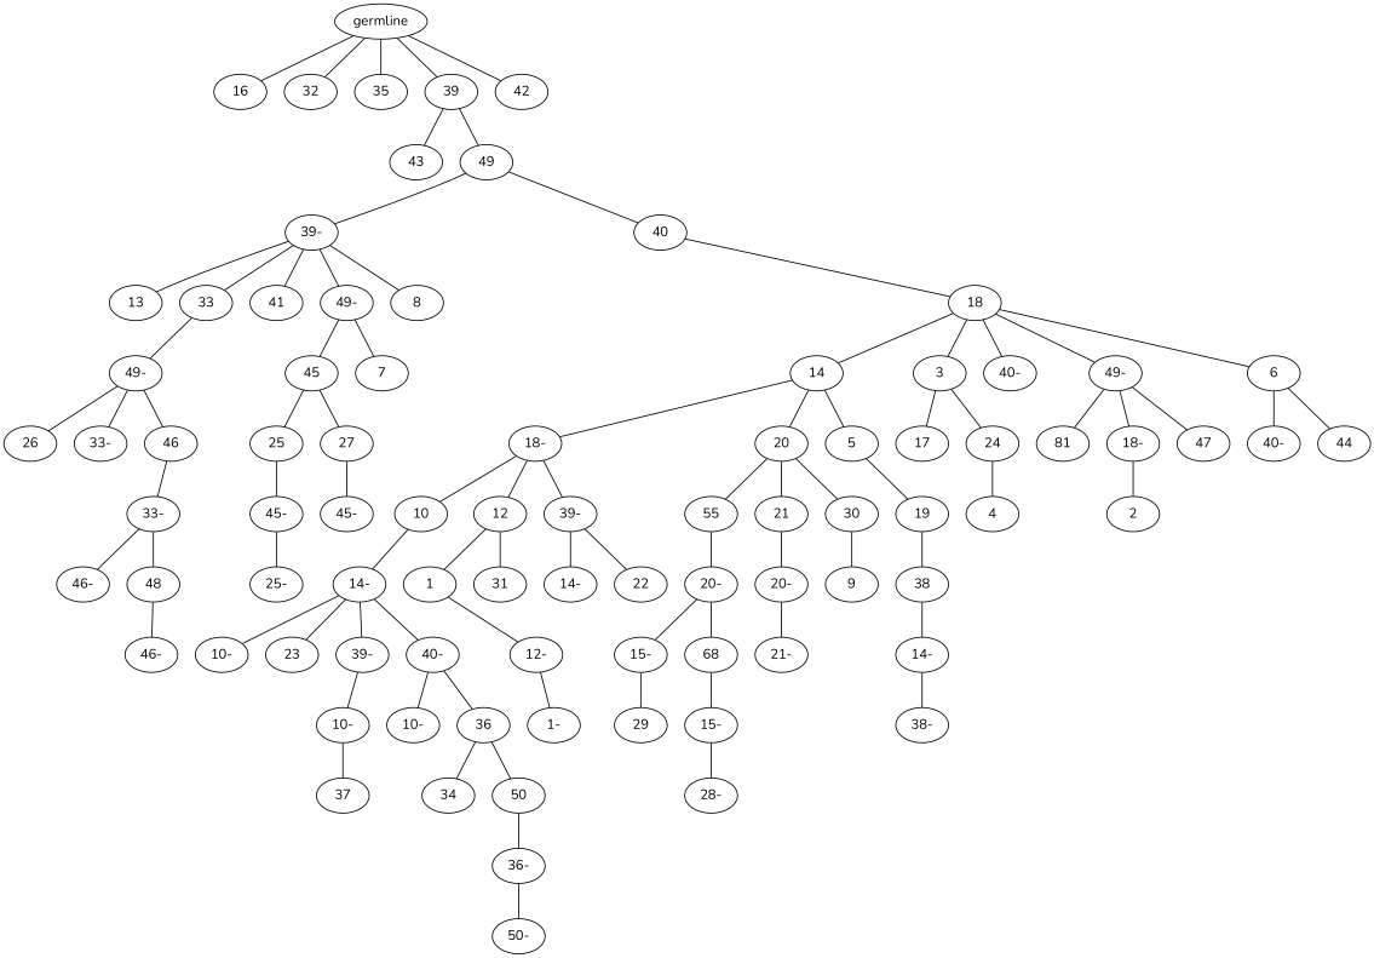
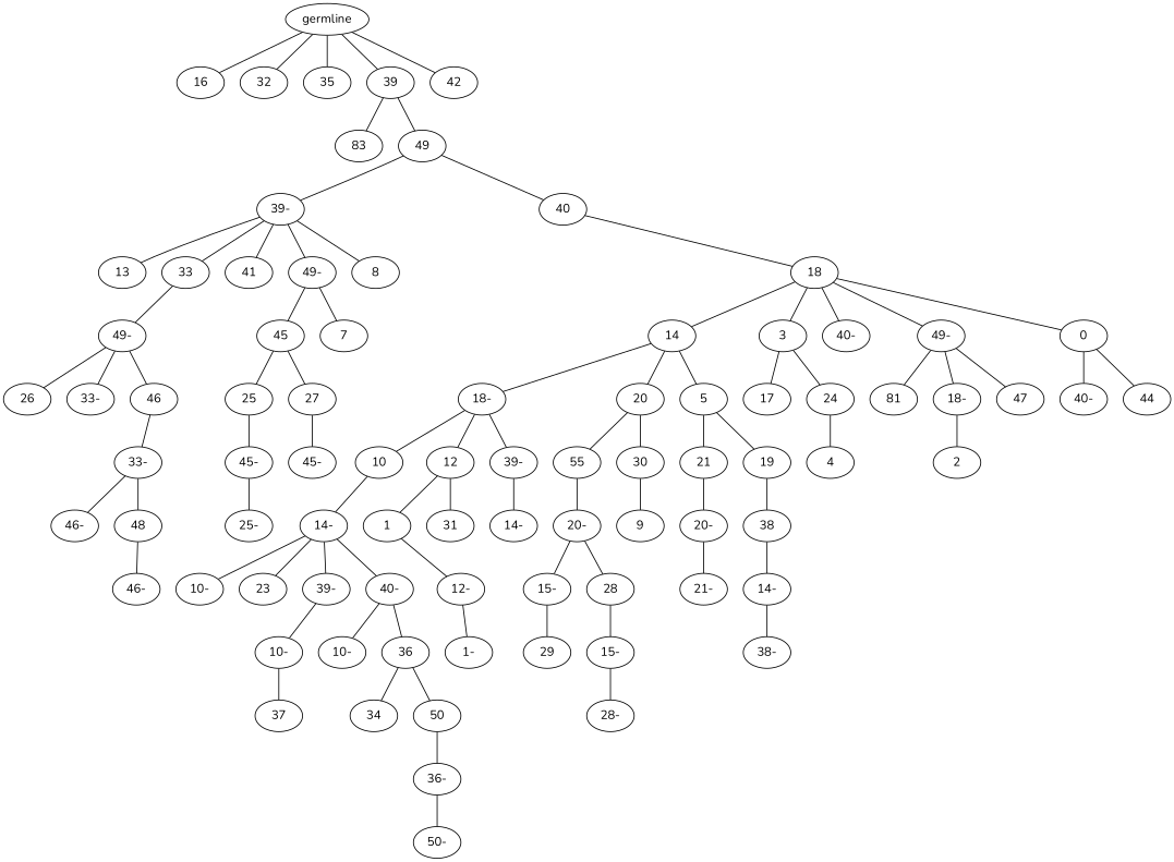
  graph {
    fontname=Nunito
    node [fontname=Nunito]
    edge [fontname=Nunito]
    n1 [label=germline]
    n2 [label=16]
    n3 [label=32]
    n4 [label=35]
    n5 [label=39]
    n6 [label=42]
-   n7 [label=43]
+   n7 [label=83]
    n8 [label=49]
    n9 [label="39-"]
    n10 [label=40]
    n11 [label=13]
    n12 [label=33]
    n13 [label=41]
    n14 [label="49-"]
    n15 [label=8]
    n16 [label=18]
    n17 [label="49-"]
    n18 [label=45]
    n19 [label=7]
    n20 [label=26]
    n21 [label="33-"]
    n22 [label=46]
    n23 [label="33-"]
    n24 [label="46-"]
    n25 [label=48]
    n26 [label="46-"]
    n27 [label=25]
    n28 [label=27]
    n29 [label="45-"]
    n30 [label="45-"]
    n31 [label="25-"]
    n32 [label=14]
    n33 [label=3]
    n34 [label="40-"]
    n35 [label="49-"]
-   n36 [label=6]
+   n36 [label=0]
    n37 [label="18-"]
    n38 [label=20]
    n39 [label=5]
    n40 [label=17]
    n41 [label=24]
    n42 [label=81]
    n43 [label="18-"]
    n44 [label=47]
    n45 [label="40-"]
    n46 [label=44]
    n47 [label=10]
    n48 [label=12]
    n49 [label="39-"]
    n50 [label=55]
    n51 [label=21]
    n52 [label=30]
    n53 [label=19]
    n54 [label="14-"]
    n55 [label=1]
    n56 [label=31]
    n57 [label="14-"]
-   n58 [label=22]
    n59 [label="10-"]
    n60 [label=23]
    n61 [label="39-"]
    n62 [label="40-"]
    n63 [label="10-"]
    n64 [label="10-"]
    n65 [label=36]
    n66 [label=37]
    n67 [label=34]
    n68 [label=50]
    n69 [label="36-"]
    n70 [label="50-"]
    n71 [label="12-"]
    n72 [label="1-"]
    n73 [label="20-"]
    n74 [label="20-"]
    n75 [label=9]
    n76 [label="15-"]
-   n77 [label=68]
+   n77 [label=28]
    n78 [label=29]
    n79 [label="15-"]
    n80 [label="28-"]
    n81 [label="21-"]
    n82 [label=38]
    n83 [label="14-"]
    n84 [label="38-"]
    n85 [label=4]
    n86 [label=2]
    n1 -- n2
    n1 -- n3
    n1 -- n4
    n1 -- n5
    n1 -- n6
    n5 -- n7
    n5 -- n8
    n8 -- n9
    n8 -- n10
    n9 -- n11
    n9 -- n12
    n9 -- n13
    n9 -- n14
    n9 -- n15
    n10 -- n16
    n12 -- n17
    n14 -- n18
    n14 -- n19
    n16 -- n32
    n16 -- n33
    n16 -- n34
    n16 -- n35
    n16 -- n36
    n17 -- n20
    n17 -- n21
    n17 -- n22
    n18 -- n27
    n18 -- n28
    n22 -- n23
    n23 -- n24
    n23 -- n25
    n25 -- n26
    n27 -- n29
    n28 -- n30
    n29 -- n31
    n32 -- n37
    n32 -- n38
    n32 -- n39
    n33 -- n40
    n33 -- n41
    n35 -- n42
    n35 -- n43
    n35 -- n44
    n36 -- n45
    n36 -- n46
    n37 -- n47
    n37 -- n48
    n37 -- n49
    n38 -- n50
-   n38 -- n51
+   n39 -- n51
    n38 -- n52
    n39 -- n53
    n41 -- n85
    n43 -- n86
    n47 -- n54
    n48 -- n55
    n48 -- n56
    n49 -- n57
-   n49 -- n58
    n50 -- n73
    n51 -- n74
    n52 -- n75
    n53 -- n82
    n54 -- n59
    n54 -- n60
    n54 -- n61
    n54 -- n62
    n55 -- n71
    n61 -- n63
    n62 -- n64
    n62 -- n65
    n63 -- n66
    n65 -- n67
    n65 -- n68
    n68 -- n69
    n69 -- n70
    n71 -- n72
    n73 -- n76
    n73 -- n77
    n74 -- n81
    n76 -- n78
    n77 -- n79
    n79 -- n80
    n82 -- n83
    n83 -- n84
  }
